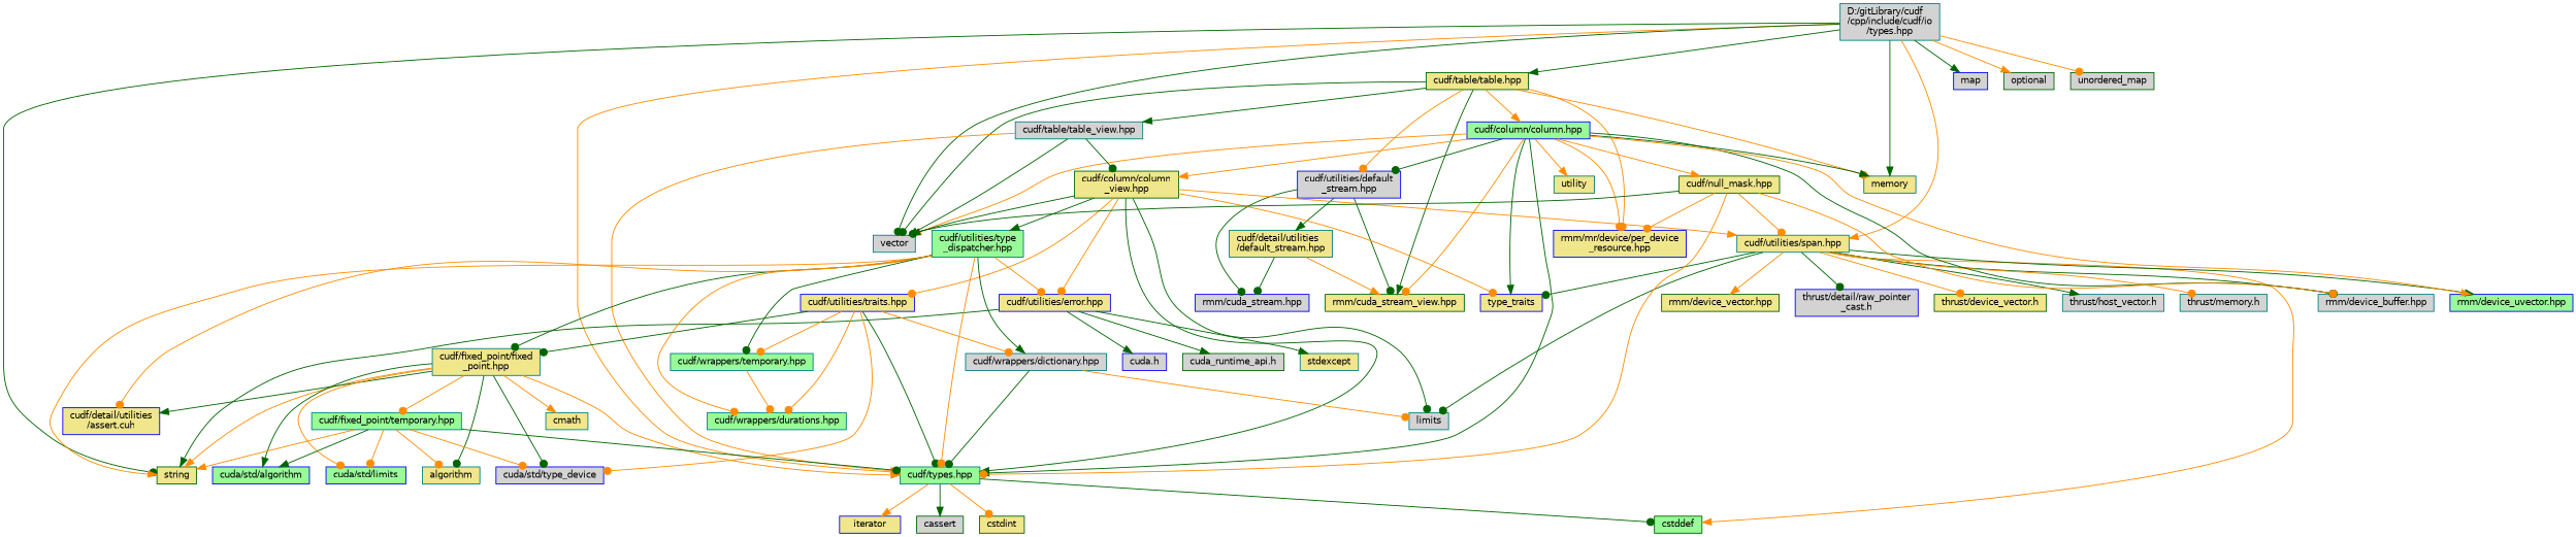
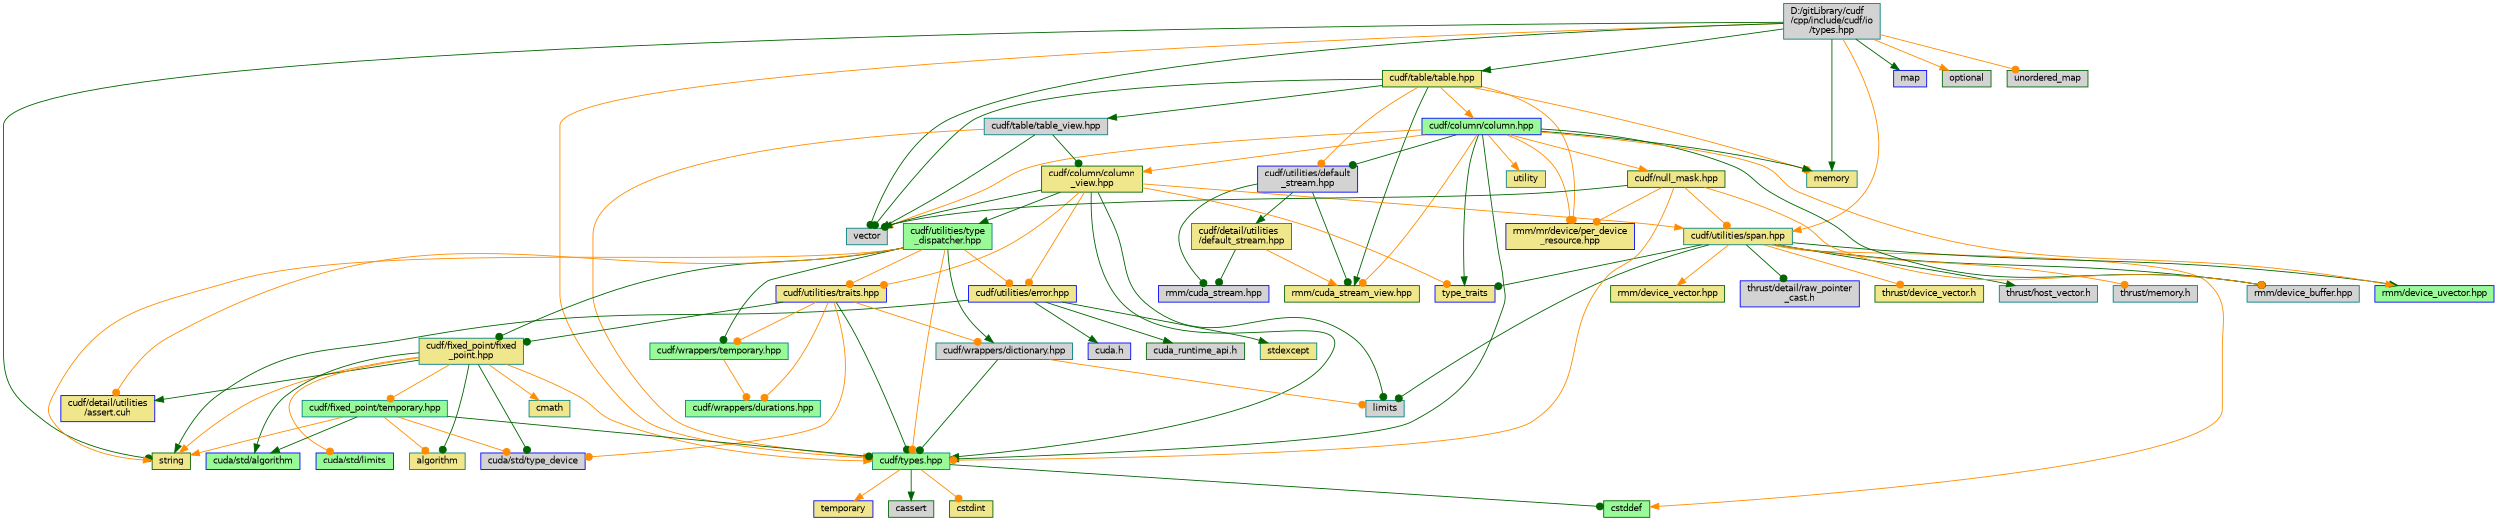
  digraph {
    node [color=teal fillcolor=khaki fontname=Helvetica fontsize=10 shape=box style=filled]
    edge [arrowhead=dot color=darkorange fontname=Helvetica fontsize=10 labelfontname=Helvetica labelfontsize=10 style=solid]
    n1 [fillcolor=lightgrey fontcolor=black height=0.2 label="D:/gitLibrary/cudf\l/cpp/include/cudf/io\l/types.hpp" width=0.4]
    n2 [color=darkgreen height=0.2 label="cudf/table/table.hpp" width=0.4]
    n3 [fillcolor=palegreen height=0.2 label="cudf/types.hpp" width=0.4]
    n4 [color=darkgreen height=0.2 label=string width=0.4]
    n5 [height=0.2 label="cudf/utilities/span.hpp" width=0.4]
    n6 [fillcolor=lightgrey height=0.2 label=vector width=0.4]
    n7 [height=0.2 label=memory width=0.4]
    n8 [color=blue fillcolor=lightgrey height=0.2 label=map width=0.4]
    n9 [color=darkgreen fillcolor=lightgrey height=0.2 label=optional width=0.4]
    n10 [color=darkgreen fillcolor=lightgrey height=0.2 label=unordered_map width=0.4]
    n11 [color=blue fillcolor=palegreen height=0.2 label="cudf/column/column.hpp" width=0.4]
    n12 [color=blue height=0.2 label="rmm/mr/device/per_device\l_resource.hpp" width=0.4]
    n13 [color=blue fillcolor=lightgrey height=0.2 label="cudf/utilities/default\l_stream.hpp" width=0.4]
    n14 [color=darkgreen height=0.2 label="rmm/cuda_stream_view.hpp" width=0.4]
    n15 [fillcolor=lightgrey height=0.2 label="cudf/table/table_view.hpp" width=0.4]
    n16 [color=darkgreen fillcolor=lightgrey height=0.2 label=cassert width=0.4]
    n17 [color=darkgreen fillcolor=palegreen height=0.2 label=cstddef width=0.4]
    n18 [color=darkgreen height=0.2 label=cstdint width=0.4]
-   n19 [color=blue height=0.2 label=iterator width=0.4]
+   n19 [color=blue height=0.2 label=temporary width=0.4]
    n20 [fillcolor=lightgrey height=0.2 label="rmm/device_buffer.hpp" width=0.4]
    n21 [color=blue fillcolor=palegreen height=0.2 label="rmm/device_uvector.hpp" width=0.4]
    n22 [color=blue height=0.2 label=type_traits width=0.4]
    n23 [fillcolor=lightgrey height=0.2 label=limits width=0.4]
    n24 [color=darkgreen height=0.2 label="rmm/device_vector.hpp" width=0.4]
    n25 [color=blue fillcolor=lightgrey height=0.2 label="thrust/detail/raw_pointer\l_cast.h" width=0.4]
    n26 [color=darkgreen height=0.2 label="thrust/device_vector.h" width=0.4]
    n27 [fillcolor=lightgrey height=0.2 label="thrust/host_vector.h" width=0.4]
    n28 [fillcolor=lightgrey height=0.2 label="thrust/memory.h" width=0.4]
    n29 [color=darkgreen height=0.2 label="cudf/column/column\l_view.hpp" width=0.4]
    n30 [color=darkgreen height=0.2 label="cudf/null_mask.hpp" width=0.4]
    n31 [height=0.2 label=utility width=0.4]
    n32 [height=0.2 label="cudf/detail/utilities\l/default_stream.hpp" width=0.4]
    n33 [color=blue fillcolor=lightgrey height=0.2 label="rmm/cuda_stream.hpp" width=0.4]
    n34 [color=blue height=0.2 label="cudf/utilities/error.hpp" width=0.4]
    n35 [color=blue height=0.2 label="cudf/utilities/traits.hpp" width=0.4]
    n36 [fillcolor=palegreen height=0.2 label="cudf/utilities/type\l_dispatcher.hpp" width=0.4]
    n37 [color=blue fillcolor=lightgrey height=0.2 label="cuda.h" width=0.4]
    n38 [color=darkgreen fillcolor=lightgrey height=0.2 label="cuda_runtime_api.h" width=0.4]
    n39 [height=0.2 label=stdexcept width=0.4]
    n40 [height=0.2 label="cudf/fixed_point/fixed\l_point.hpp" width=0.4]
    n41 [color=blue fillcolor=lightgrey height=0.2 label="cuda/std/type_device" width=0.4]
    n42 [fillcolor=lightgrey height=0.2 label="cudf/wrappers/dictionary.hpp" width=0.4]
    n43 [fillcolor=palegreen height=0.2 label="cudf/wrappers/durations.hpp" width=0.4]
    n44 [fillcolor=palegreen height=0.2 label="cudf/wrappers/temporary.hpp" width=0.4]
    n45 [color=blue height=0.2 label="cudf/detail/utilities\l/assert.cuh" width=0.4]
    n46 [fillcolor=palegreen height=0.2 label="cudf/fixed_point/temporary.hpp" width=0.4]
    n47 [color=blue fillcolor=palegreen height=0.2 label="cuda/std/algorithm" width=0.4]
    n48 [color=blue fillcolor=palegreen height=0.2 label="cuda/std/limits" width=0.4]
    n49 [height=0.2 label=algorithm width=0.4]
    n50 [height=0.2 label=cmath width=0.4]
    n1 -> n2 [arrowhead=normal color=darkgreen]
    n1 -> n3
    n1 -> n4 [color=darkgreen]
    n1 -> n5 [arrowhead=normal]
    n1 -> n6 [color=darkgreen]
    n1 -> n7 [arrowhead=normal color=darkgreen]
    n1 -> n8 [arrowhead=normal color=darkgreen]
    n1 -> n9 [arrowhead=normal]
    n1 -> n10
    n2 -> n6 [color=darkgreen]
    n2 -> n7
    n2 -> n11 [arrowhead=normal]
    n2 -> n12
    n2 -> n13
    n2 -> n14 [arrowhead=normal color=darkgreen]
    n2 -> n15 [arrowhead=normal color=darkgreen]
    n3 -> n16 [arrowhead=normal color=darkgreen]
    n3 -> n17 [color=darkgreen]
    n3 -> n18
    n3 -> n19 [arrowhead=normal]
    n5 -> n17 [arrowhead=normal]
    n5 -> n20 [color=darkgreen]
    n5 -> n21 [arrowhead=normal color=darkgreen]
    n5 -> n22 [color=darkgreen]
    n5 -> n23 [color=darkgreen]
    n5 -> n24 [arrowhead=normal]
    n5 -> n25 [color=darkgreen]
    n5 -> n26
    n5 -> n27 [arrowhead=normal color=darkgreen]
    n5 -> n28
    n11 -> n3 [arrowhead=normal color=darkgreen]
    n11 -> n6 [arrowhead=normal]
    n11 -> n7 [arrowhead=normal color=darkgreen]
    n11 -> n12
    n11 -> n13 [color=darkgreen]
    n11 -> n14
    n11 -> n20 [color=darkgreen]
    n11 -> n21 [arrowhead=normal]
    n11 -> n22 [arrowhead=normal color=darkgreen]
    n11 -> n29 [arrowhead=normal]
    n11 -> n30 [arrowhead=normal]
    n11 -> n31 [arrowhead=normal]
    n13 -> n14 [color=darkgreen]
    n13 -> n32 [arrowhead=normal color=darkgreen]
    n13 -> n33 [color=darkgreen]
    n15 -> n3 [arrowhead=normal]
    n15 -> n6 [arrowhead=normal color=darkgreen]
    n15 -> n29 [color=darkgreen]
    n29 -> n3 [arrowhead=normal color=darkgreen]
    n29 -> n5 [arrowhead=normal]
    n29 -> n6 [arrowhead=normal color=darkgreen]
    n29 -> n22
    n29 -> n23 [color=darkgreen]
    n29 -> n34
    n29 -> n35
    n29 -> n36 [arrowhead=normal color=darkgreen]
    n30 -> n3
    n30 -> n5
    n30 -> n6 [color=darkgreen]
    n30 -> n12
    n30 -> n20
    n32 -> n14 [arrowhead=normal]
    n32 -> n33 [color=darkgreen]
    n34 -> n4 [arrowhead=normal color=darkgreen]
    n34 -> n37 [arrowhead=normal color=darkgreen]
    n34 -> n38 [arrowhead=normal color=darkgreen]
    n34 -> n39 [arrowhead=normal color=darkgreen]
    n35 -> n3 [color=darkgreen]
    n35 -> n40 [color=darkgreen]
    n35 -> n41
    n35 -> n42
    n35 -> n43
    n35 -> n44
    n36 -> n3
    n36 -> n4 [arrowhead=normal]
    n36 -> n34
    n36 -> n40 [color=darkgreen]
    n36 -> n42 [arrowhead=normal color=darkgreen]
-   n36 -> n43
+   n36 -> n35
    n36 -> n44 [color=darkgreen]
    n36 -> n45
    n40 -> n3 [arrowhead=normal]
    n40 -> n4 [arrowhead=normal]
    n40 -> n41 [color=darkgreen]
    n40 -> n45 [arrowhead=normal color=darkgreen]
    n40 -> n46
    n40 -> n47 [arrowhead=normal color=darkgreen]
    n40 -> n48
    n40 -> n49 [color=darkgreen]
    n40 -> n50 [arrowhead=normal]
    n42 -> n3 [color=darkgreen]
    n42 -> n23
    n44 -> n43
    n46 -> n3 [color=darkgreen]
    n46 -> n4 [arrowhead=normal]
    n46 -> n41
    n46 -> n47 [arrowhead=normal color=darkgreen]
-   n46 -> n48
    n46 -> n49
  }
